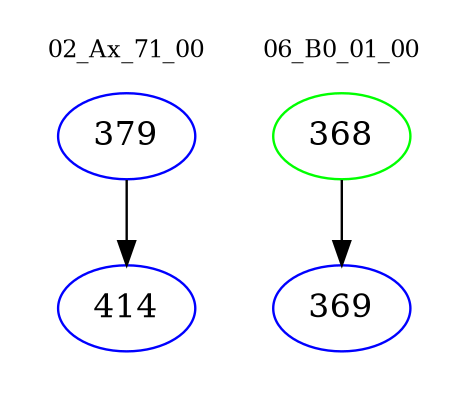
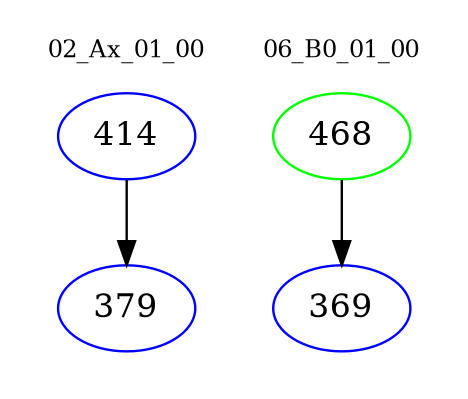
  digraph {
    node [color=blue]
    edge [color=black]
    n1 [label=379]
    n2 [label=414]
-   n3 [color=green label=368]
+   n3 [color=green label=468]
    n4 [label=369]
    subgraph cluster_1 {
      color=white
      fontsize=10
-     label="02_Ax_71_00"
+     label="02_Ax_01_00"
      n1
      n2
    }
    subgraph cluster_2 {
      color=white
      fontsize=10
      label="06_B0_01_00"
      n3
      n4
    }
-   n1 -> n2
+   n2 -> n1
    n3 -> n4
  }
